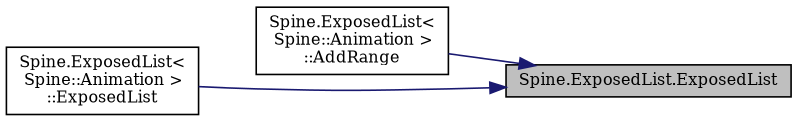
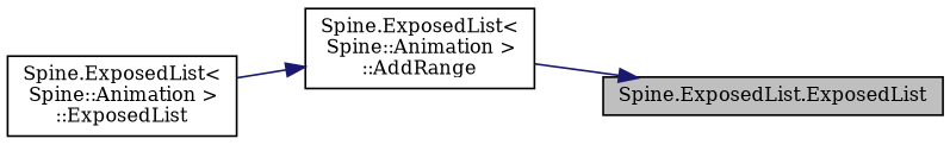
  digraph {
    fontname="DejaVu Serif"
    rankdir=RL
    node [color=black fillcolor=white fontname="DejaVu Serif" fontsize=10 shape=record style=filled]
    edge [color=midnightblue dir=back fontname="DejaVu Serif" fontsize=10 labelfontname=Helvetica labelfontsize=10 style=solid]
    n1 [fillcolor=grey75 fontcolor=black height=0.2 label="Spine.ExposedList.ExposedList" width=0.4]
    n2 [height=0.2 label="Spine.ExposedList\<\l Spine::Animation \>\l::AddRange" width=0.4]
    n3 [height=0.2 label="Spine.ExposedList\<\l Spine::Animation \>\l::ExposedList" width=0.4]
    n1 -> n2
-   n1 -> n3
+   n2 -> n3
  }
